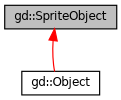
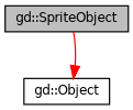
  digraph {
    node [color=black fontname=Helvetica fontsize=10 shape=record style=filled]
    n1 [fillcolor=grey75 fontcolor=black height=0.2 label="gd::SpriteObject" width=0.4]
    n2 [fillcolor=white height=0.2 label="gd::Object" width=0.4]
-   n1 -> n2 [color=red dir=back fontname=Helvetica fontsize=10 labelfontname=Helvetica labelfontsize=10 style=solid]
+   n2 -> n1 [color=red dir=back fontname=Helvetica fontsize=10 labelfontname=Helvetica labelfontsize=10 style=solid]
  }
